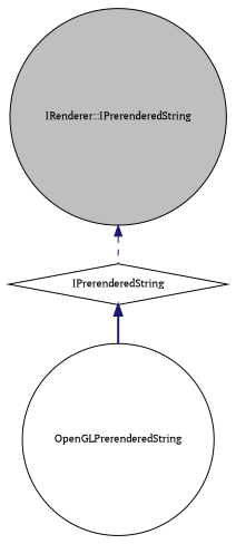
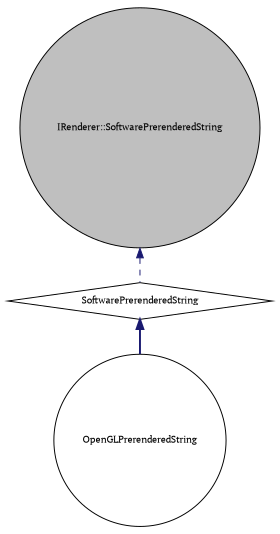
  digraph {
    fontname="PT Serif"
    node [color=black fillcolor=white fontname="PT Serif" fontsize=10 shape=circle style=filled]
    edge [color=midnightblue dir=back fontname="PT Serif" fontsize=10 labelfontname=Helvetica labelfontsize=10]
-   n1 [fillcolor=grey75 fontcolor=black height=0.2 label="IRenderer::IPrerenderedString" width=0.4]
-   n2 [height=0.2 label=IPrerenderedString shape=diamond width=0.4]
+   n1 [fillcolor=grey75 fontcolor=black height=0.2 label="IRenderer::SoftwarePrerenderedString" width=0.4]
+   n2 [height=0.2 label=SoftwarePrerenderedString shape=diamond width=0.4]
    n3 [height=0.2 label=OpenGLPrerenderedString width=0.4]
    n1 -> n2 [style=dashed]
    n2 -> n3 [style=bold]
  }
